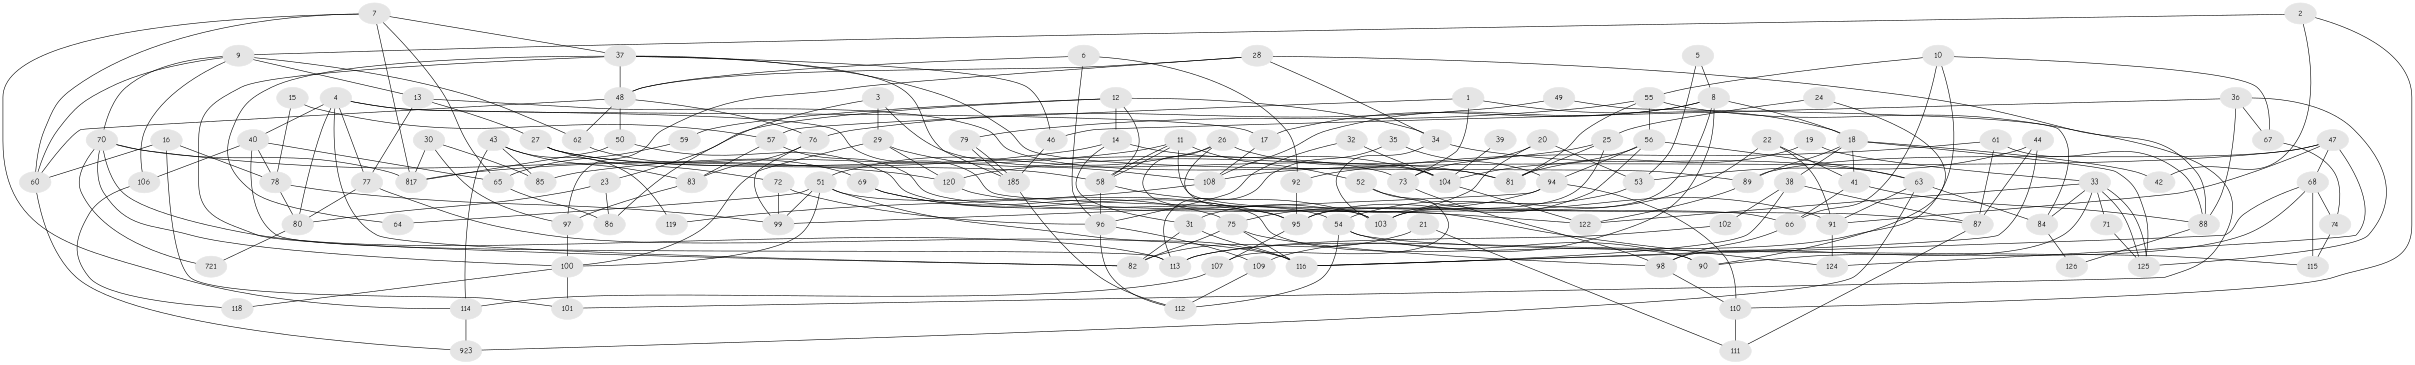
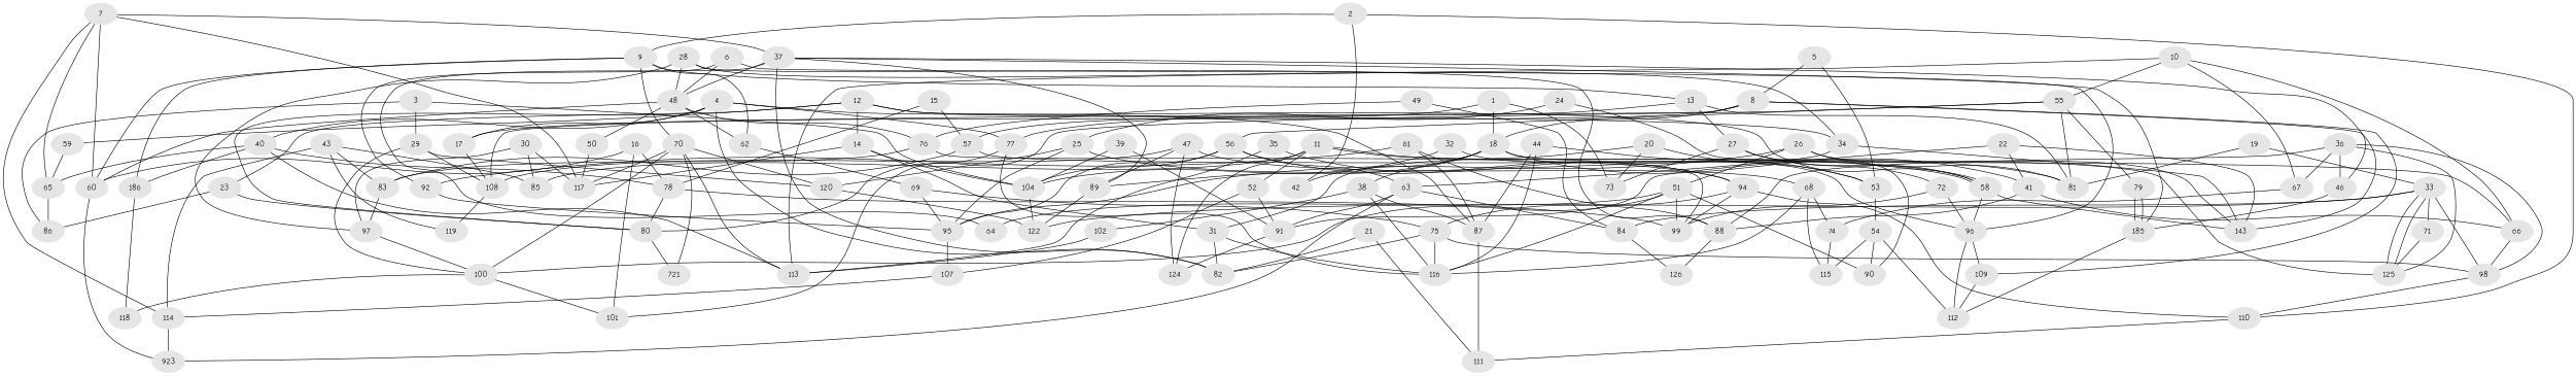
  graph {
    fontname="Comic Neue"
    node [color=gray90 fontname="Comic Neue" style=filled]
    edge [fontname="Comic Neue"]
    1
    18
    57
    73
    42
    38
    41
    89
    125
    66
    83
    98
    2
    9
    110
    60
    13
    62
    70
-   106
+   106 [label=186]
    111
    3
    29
    86
    104
    108
    120
    100
    122
    4
    17
    40
    77
    80
    82
    87
    65
    113
    78
    116
    n41 [label=721]
    5
    8
    53
-   103
+   103 [label=143]
    109
    54
    6
    48
    92
    96
    50
    76
    95
    112
    7
    37
    114
-   117 [label=817]
+   117
    46
    64
    n62 [label=185]
    n63 [label=923]
    119
    27
    81
    69
    118
    10
    55
    67
    101
    56
    79
    74
    11
    52
    58
    85
    124
    91
    107
    12
    14
    23
    34
    59
    31
    63
    72
    15
    99
    16
    102
    88
    19
    33
    71
    84
    20
    21
    22
    24
    25
    90
    75
    26
    51
    28
    97
    126
    30
    32
    35
    94
    36
    39
    43
    44
    47
    68
    115
    49
    61
    1 -- 18
    1 -- 57
    1 -- 73
    18 -- 42
    18 -- 38
    18 -- 41
    18 -- 89
    18 -- 125
    57 -- 66
    57 -- 83
-   73 -- 98
+   36 -- 98
    38 -- 87
    38 -- 116
    38 -- 102
    41 -- 66
    41 -- 88
    89 -- 122
    66 -- 98
    83 -- 97
    98 -- 110
    2 -- 42
    2 -- 9
    2 -- 110
    9 -- 60
    9 -- 13
    9 -- 62
    9 -- 70
    9 -- 106
    110 -- 111
    60 -- n63
    13 -- 77
    13 -- 27
    13 -- 81
    62 -- 69
    70 -- 120
    70 -- 100
    70 -- 113
    70 -- n41
    70 -- 117
    106 -- 118
    3 -- 29
    3 -- 86
    3 -- 104
    29 -- 108
    29 -- 120
    29 -- 100
    104 -- 122
    108 -- 119
    120 -- 122
    100 -- 118
    100 -- 101
    4 -- 17
    4 -- 40
    4 -- 77
    4 -- 80
    4 -- 82
    4 -- 87
    17 -- 108
    40 -- 106
    40 -- 65
    40 -- 113
    40 -- 78
    77 -- 80
    77 -- 116
    80 -- n41
    87 -- 111
    65 -- 86
    78 -- 80
    78 -- 99
    5 -- 8
    5 -- 53
    8 -- 18
    8 -- 108
    8 -- 17
    8 -- 103
    8 -- 109
    53 -- 54
    109 -- 112
    54 -- 112
    54 -- 90
    54 -- 115
    6 -- 48
    6 -- 92
    6 -- 96
    48 -- 60
    48 -- 62
    48 -- 50
    48 -- 76
    92 -- 95
    96 -- 109
    96 -- 112
-   50 -- 54
    50 -- 117
    76 -- 83
    76 -- 99
    95 -- 107
    7 -- 60
    7 -- 65
    7 -- 37
    7 -- 114
    7 -- 117
    37 -- 89
    37 -- 82
    37 -- 48
    37 -- 46
    37 -- 64
    37 -- n62
    114 -- n63
    46 -- n62
    n62 -- 112
    27 -- 73
    27 -- 58
    27 -- 72
    69 -- 95
    69 -- 75
    10 -- 66
    10 -- 113
    10 -- 55
    10 -- 67
    55 -- 81
    55 -- 101
    55 -- 56
    55 -- 79
    67 -- 74
    56 -- 104
    56 -- 95
    56 -- 63
    56 -- 94
    79 -- n62
    79 -- n62
    74 -- 115
    11 -- 52
    11 -- 58
    11 -- 58
    11 -- 85
    11 -- 124
    52 -- 91
    52 -- 107
    58 -- 103
    58 -- 96
    91 -- 124
    107 -- 114
    12 -- 58
    12 -- 14
    12 -- 23
    12 -- 34
    12 -- 59
    14 -- 104
    14 -- 117
    14 -- 31
    23 -- 86
    23 -- 80
    34 -- 103
    34 -- 63
    59 -- 65
    31 -- 82
    31 -- 116
    63 -- n63
    63 -- 91
    63 -- 84
    72 -- 96
    72 -- 99
    15 -- 57
    15 -- 78
    16 -- 60
    16 -- 78
    16 -- 101
    102 -- 113
    88 -- 126
    19 -- 81
    19 -- 33
    33 -- 125
    33 -- 125
    33 -- 98
    33 -- 122
    33 -- 71
    33 -- 84
    71 -- 125
    84 -- 126
    20 -- 73
    20 -- 53
    20 -- 31
    21 -- 111
    21 -- 82
    22 -- 41
    22 -- 103
    22 -- 91
    24 -- 25
    24 -- 90
    25 -- 120
    25 -- 95
    25 -- 81
    75 -- 98
    75 -- 82
    75 -- 116
    26 -- 103
    26 -- 95
    26 -- 81
    26 -- 51
    51 -- 100
    51 -- 116
    51 -- 64
    51 -- 99
    51 -- 90
    28 -- 48
    28 -- 34
    28 -- 88
    28 -- 97
    97 -- 100
    30 -- 117
    30 -- 85
    30 -- 97
    32 -- 104
    32 -- 96
    35 -- 113
    35 -- 94
    94 -- 110
    94 -- 99
    94 -- 75
    36 -- 125
    36 -- 46
    36 -- 67
    36 -- 88
    39 -- 104
-   47 -- 91
+   39 -- 91
    43 -- 83
    43 -- 114
    43 -- 119
    43 -- 85
    44 -- 87
    44 -- 116
    44 -- 53
    47 -- 89
    47 -- 108
    47 -- 124
    47 -- 68
    68 -- 116
    68 -- 74
-   68 -- 90
    68 -- 115
    49 -- 76
    49 -- 84
    61 -- 87
    61 -- 92
    61 -- 88
  }
